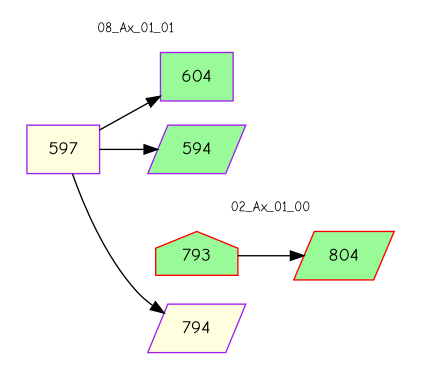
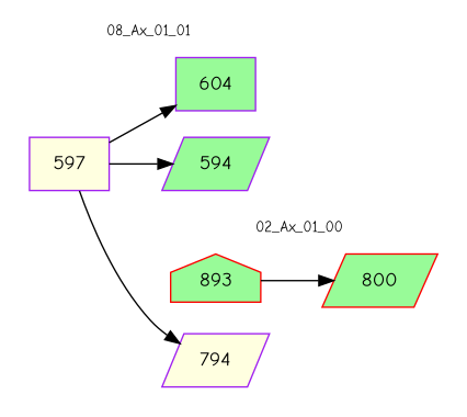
  digraph {
    fontname="Comic Neue"
    rankdir=LR
    node [color=purple fillcolor=palegreen fontname="Comic Neue" shape=parallelogram style=filled]
    edge [color=black fontname="Comic Neue"]
    n1 [fillcolor=lightyellow label=597 shape=box]
    n2 [label=594]
    n3 [label=604 shape=box]
-   n4 [color=red label=793 shape=house]
-   n5 [color=red label=804]
+   n4 [color=red label=893 shape=house]
+   n5 [color=red label=800]
    n6 [fillcolor=lightyellow label=794]
    subgraph cluster_1 {
      color=white
      fontsize=10
      label="08_Ax_01_01"
      n1
      n2
      n3
    }
    subgraph cluster_2 {
      color=white
      fontsize=10
      label="02_Ax_01_00"
      n4
      n5
      n6
    }
    n1 -> n2
    n1 -> n3
    n1 -> n6
    n4 -> n5
  }
